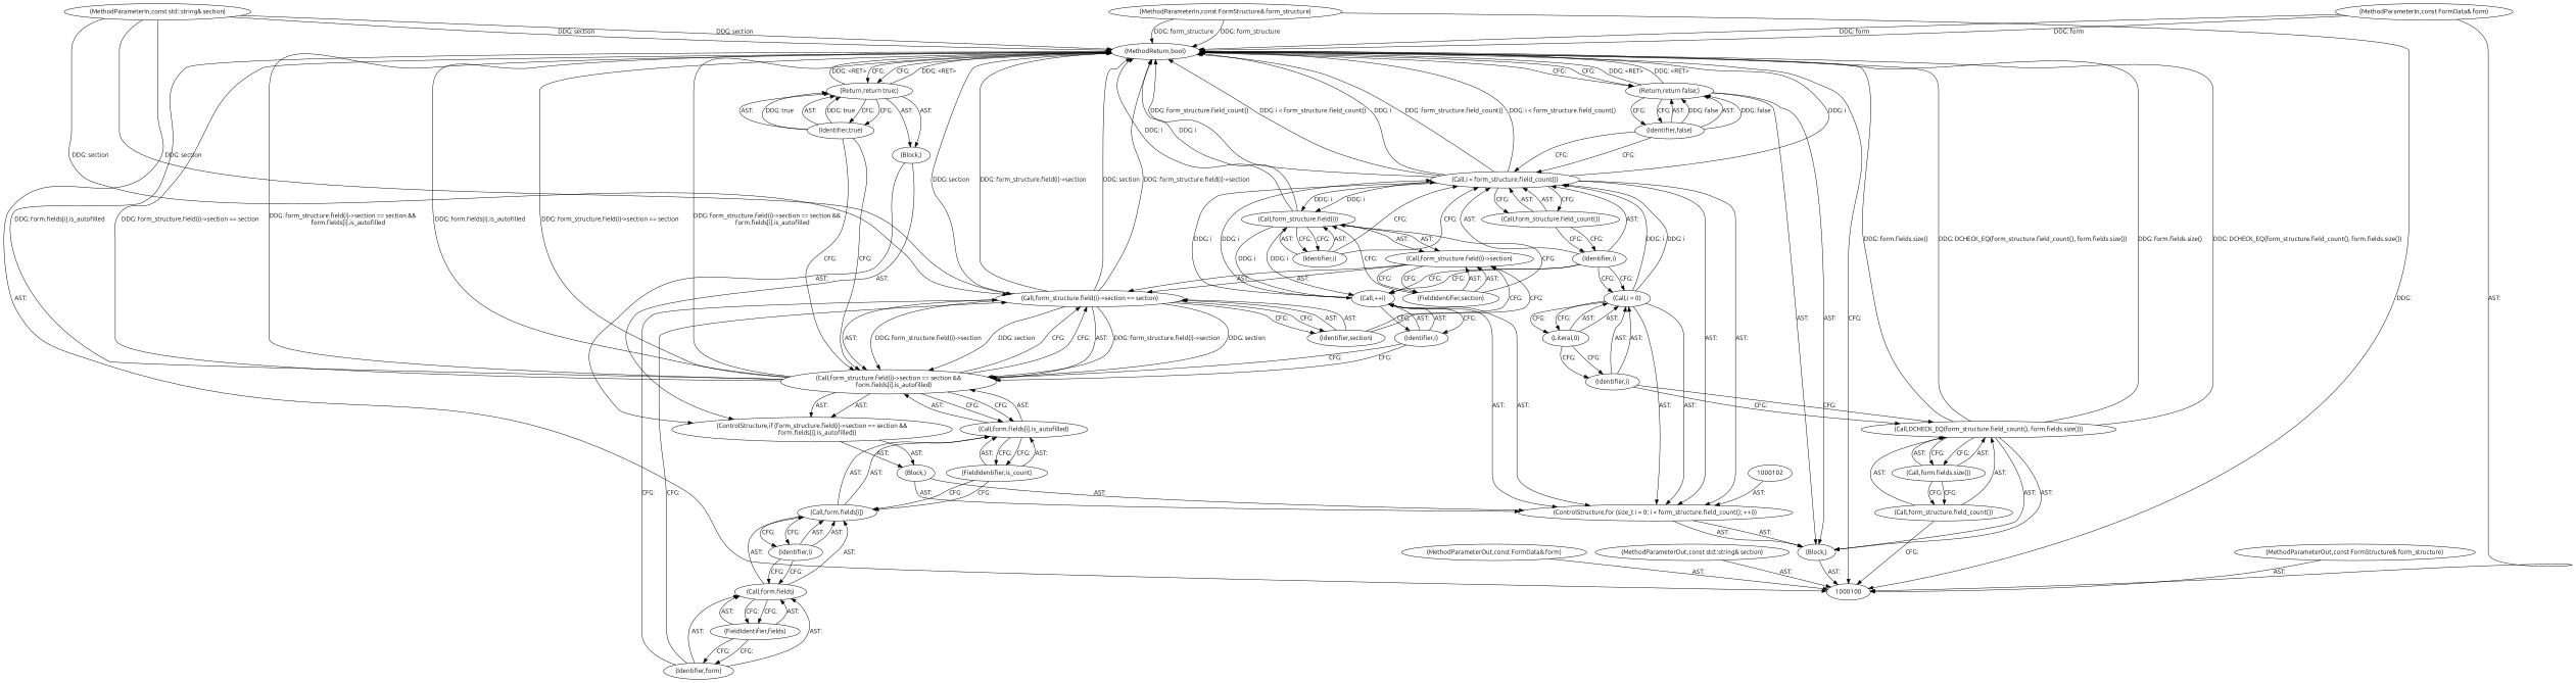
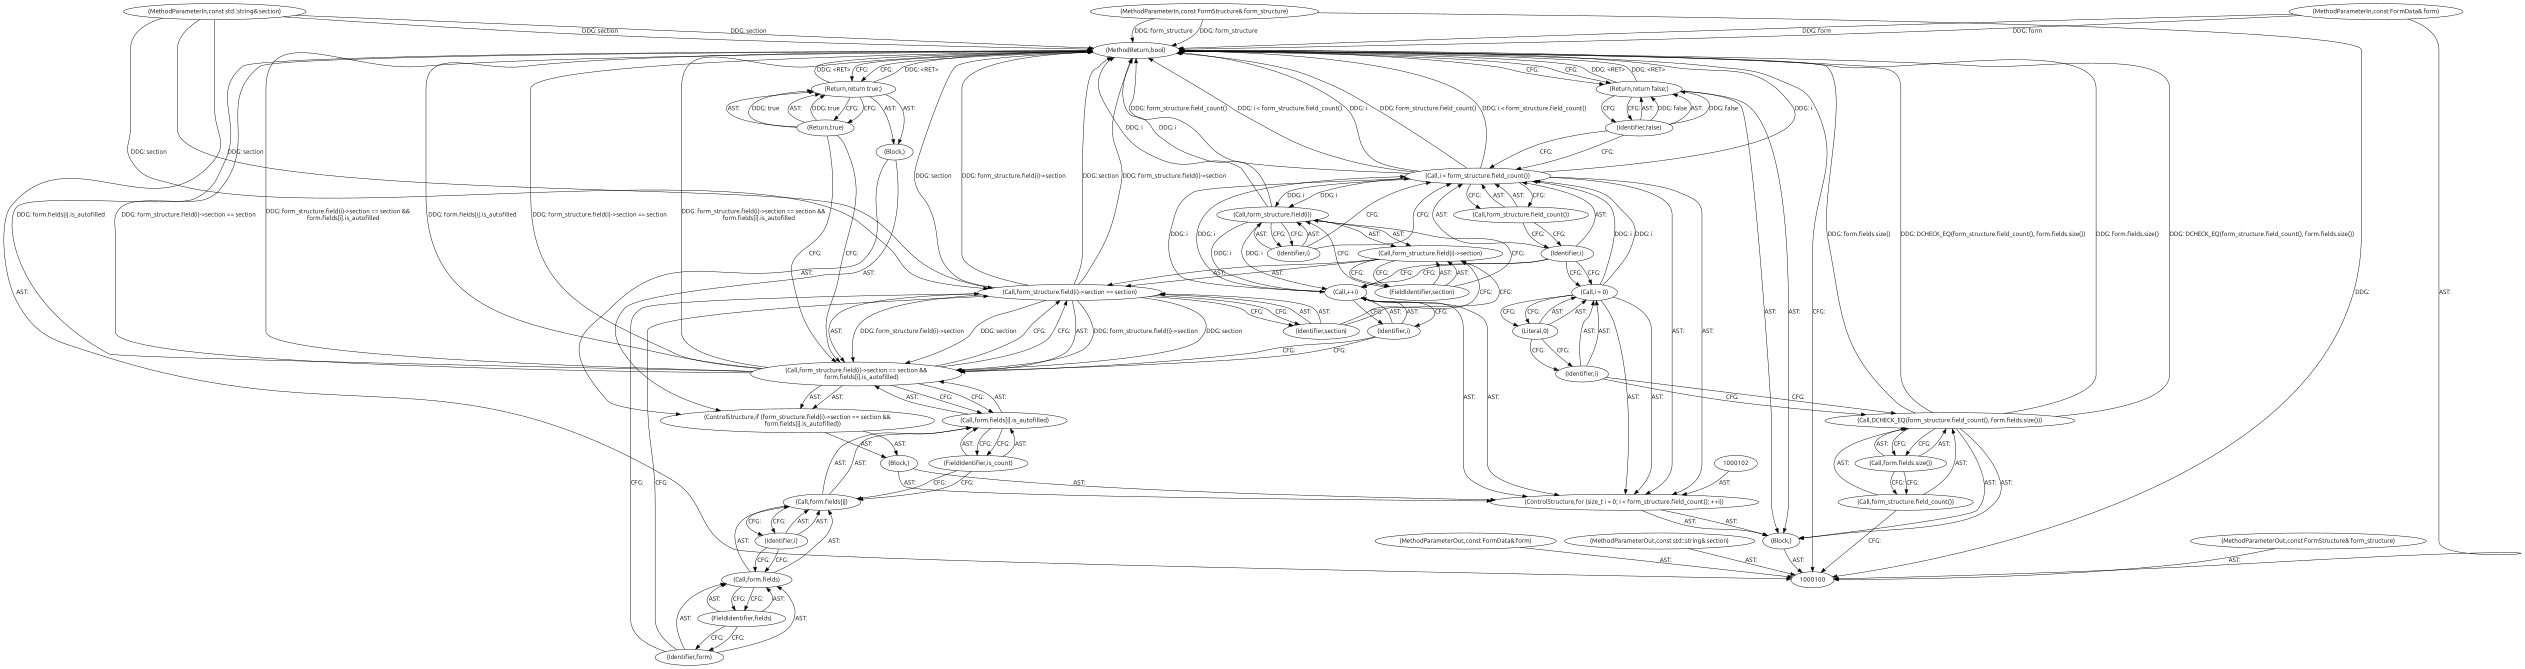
  digraph {
    fontname=Ubuntu
    node [fontname=Ubuntu]
    edge [fontname=Ubuntu]
    n1 [label="(MethodReturn,bool)"]
    n2 [label="(Return,return false;)"]
    n3 [label="(Return,return true;)"]
    1000100
    n5 [label="(Identifier,false)"]
    n6 [label="(Block,)"]
    n7 [label="(Block,)"]
-   n8 [label="(Identifier,true)"]
+   n8 [label="(Return,true)"]
    n9 [label="(MethodParameterIn,const FormStructure& form_structure)"]
    n10 [label="(MethodParameterOut,const FormStructure& form_structure)"]
    n11 [label="(Call,i < form_structure.field_count())"]
    n12 [label="(ControlStructure,for (size_t i = 0; i < form_structure.field_count(); ++i))"]
    n13 [label="(Call,form_structure.field_count())"]
    n14 [label="(Call,form_structure.field(i))"]
    n15 [label="(MethodParameterIn,const FormData& form)"]
    n16 [label="(MethodParameterOut,const FormData& form)"]
    n17 [label="(MethodParameterIn,const std::string& section)"]
    n18 [label="(Call,form_structure.field(i)->section == section)"]
    n19 [label="(Call,form_structure.field(i)->section == section &&\n        form.fields[i].is_autofilled)"]
    n20 [label="(Identifier,section)"]
    n21 [label="(MethodParameterOut,const std::string& section)"]
    n22 [label="(Call,form_structure.field_count())"]
    n23 [label="(Call,DCHECK_EQ(form_structure.field_count(), form.fields.size()))"]
    n24 [label="(Call,form.fields.size())"]
    n25 [label="(Call,i = 0)"]
    n26 [label="(Literal,0)"]
    n27 [label="(Identifier,i)"]
    n28 [label="(Identifier,i)"]
    n29 [label="(Call,++i)"]
    n30 [label="(Identifier,i)"]
    n31 [label="(Call,form_structure.field(i)->section)"]
    n32 [label="(Identifier,i)"]
    n33 [label="(ControlStructure,if (form_structure.field(i)->section == section &&\n        form.fields[i].is_autofilled))"]
    n34 [label="(Call,form.fields[i].is_autofilled)"]
    n35 [label="(Block,)"]
    n36 [label="(FieldIdentifier,section)"]
    n37 [label="(FieldIdentifier,is_count)"]
    n38 [label="(FieldIdentifier,fields)"]
    n39 [label="(Call,form.fields)"]
    n40 [label="(Identifier,form)"]
    n41 [label="(Call,form.fields[i])"]
    n42 [label="(Identifier,i)"]
    n43 [label=1000102]
    n1 -> n2 [label="CFG: "]
    n1 -> n2 [label="CFG: "]
    n1 -> n3 [label="CFG: "]
    n1 -> n3 [label="CFG: "]
    n1 -> 1000100 [label="CFG: "]
    n2 -> n1 [label="DDG: <RET>"]
    n2 -> n1 [label="DDG: <RET>"]
    n2 -> n5 [label="CFG: "]
    n2 -> n5 [label="CFG: "]
    n2 -> n6 [label="AST: "]
    n2 -> n6 [label="AST: "]
    n3 -> n1 [label="DDG: <RET>"]
    n3 -> n1 [label="DDG: <RET>"]
    n3 -> n7 [label="AST: "]
    n3 -> n7 [label="AST: "]
    n3 -> n8 [label="CFG: "]
    n3 -> n8 [label="CFG: "]
    n5 -> n2 [label="AST: "]
    n5 -> n2 [label="DDG: false"]
    n5 -> n2 [label="AST: "]
    n5 -> n2 [label="DDG: false"]
    n5 -> n11 [label="CFG: "]
    n5 -> n11 [label="CFG: "]
    n6 -> 1000100 [label="AST: "]
    n7 -> n33 [label="AST: "]
    n7 -> n33 [label="AST: "]
    n8 -> n3 [label="AST: "]
    n8 -> n3 [label="DDG: true"]
    n8 -> n3 [label="AST: "]
    n8 -> n3 [label="DDG: true"]
    n8 -> n19 [label="CFG: "]
    n8 -> n19 [label="CFG: "]
    n9 -> n1 [label="DDG: form_structure"]
    n9 -> n1 [label="DDG: form_structure"]
    n9 -> 1000100 [label="DDG: "]
    n10 -> 1000100 [label="AST: "]
    n11 -> n1 [label="DDG: i"]
    n11 -> n1 [label="DDG: form_structure.field_count()"]
    n11 -> n1 [label="DDG: i < form_structure.field_count()"]
    n11 -> n1 [label="DDG: i"]
    n11 -> n1 [label="DDG: form_structure.field_count()"]
    n11 -> n1 [label="DDG: i < form_structure.field_count()"]
    n11 -> n12 [label="AST: "]
    n11 -> n12 [label="AST: "]
    n11 -> n13 [label="CFG: "]
    n11 -> n13 [label="CFG: "]
    n11 -> n14 [label="DDG: i"]
    n11 -> n14 [label="DDG: i"]
    n12 -> n6 [label="AST: "]
    n12 -> n6 [label="AST: "]
    n13 -> n11 [label="AST: "]
    n13 -> n11 [label="AST: "]
    n13 -> n28 [label="CFG: "]
    n13 -> n28 [label="CFG: "]
    n14 -> n1 [label="DDG: i"]
    n14 -> n1 [label="DDG: i"]
    n14 -> n29 [label="DDG: i"]
    n14 -> n29 [label="DDG: i"]
    n14 -> n30 [label="CFG: "]
    n14 -> n30 [label="CFG: "]
    n14 -> n31 [label="AST: "]
    n14 -> n31 [label="AST: "]
    n15 -> n1 [label="DDG: form"]
    n15 -> n1 [label="DDG: form"]
    n15 -> 1000100 [label="AST: "]
    n16 -> 1000100 [label="AST: "]
    n17 -> n1 [label="DDG: section"]
    n17 -> n1 [label="DDG: section"]
    n17 -> 1000100 [label="AST: "]
    n17 -> n18 [label="DDG: section"]
    n17 -> n18 [label="DDG: section"]
    n18 -> n1 [label="DDG: section"]
    n18 -> n1 [label="DDG: form_structure.field(i)->section"]
    n18 -> n1 [label="DDG: section"]
    n18 -> n1 [label="DDG: form_structure.field(i)->section"]
    n18 -> n19 [label="AST: "]
    n18 -> n19 [label="DDG: form_structure.field(i)->section"]
    n18 -> n19 [label="DDG: section"]
    n18 -> n19 [label="AST: "]
    n18 -> n19 [label="DDG: form_structure.field(i)->section"]
    n18 -> n19 [label="DDG: section"]
    n18 -> n20 [label="CFG: "]
    n18 -> n20 [label="CFG: "]
    n19 -> n1 [label="DDG: form.fields[i].is_autofilled"]
    n19 -> n1 [label="DDG: form_structure.field(i)->section == section"]
    n19 -> n1 [label="DDG: form_structure.field(i)->section == section &&\n        form.fields[i].is_autofilled"]
    n19 -> n1 [label="DDG: form.fields[i].is_autofilled"]
    n19 -> n1 [label="DDG: form_structure.field(i)->section == section"]
    n19 -> n1 [label="DDG: form_structure.field(i)->section == section &&\n        form.fields[i].is_autofilled"]
    n19 -> n18 [label="CFG: "]
    n19 -> n18 [label="CFG: "]
    n19 -> n33 [label="AST: "]
    n19 -> n33 [label="AST: "]
    n19 -> n34 [label="CFG: "]
    n19 -> n34 [label="CFG: "]
    n20 -> n18 [label="AST: "]
    n20 -> n18 [label="AST: "]
    n20 -> n31 [label="CFG: "]
    n20 -> n31 [label="CFG: "]
    n21 -> 1000100 [label="AST: "]
    n22 -> 1000100 [label="CFG: "]
    n22 -> n23 [label="AST: "]
    n22 -> n23 [label="AST: "]
    n23 -> n1 [label="DDG: form.fields.size()"]
    n23 -> n1 [label="DDG: DCHECK_EQ(form_structure.field_count(), form.fields.size())"]
    n23 -> n1 [label="DDG: form.fields.size()"]
    n23 -> n1 [label="DDG: DCHECK_EQ(form_structure.field_count(), form.fields.size())"]
    n23 -> n6 [label="AST: "]
    n23 -> n6 [label="AST: "]
    n23 -> n24 [label="CFG: "]
    n23 -> n24 [label="CFG: "]
    n24 -> n22 [label="CFG: "]
    n24 -> n22 [label="CFG: "]
    n24 -> n23 [label="AST: "]
    n24 -> n23 [label="AST: "]
    n25 -> n11 [label="DDG: i"]
    n25 -> n11 [label="DDG: i"]
    n25 -> n12 [label="AST: "]
    n25 -> n12 [label="AST: "]
    n25 -> n26 [label="CFG: "]
    n25 -> n26 [label="CFG: "]
    n26 -> n25 [label="AST: "]
    n26 -> n25 [label="AST: "]
    n26 -> n27 [label="CFG: "]
    n26 -> n27 [label="CFG: "]
    n27 -> n23 [label="CFG: "]
    n27 -> n23 [label="CFG: "]
    n27 -> n25 [label="AST: "]
    n27 -> n25 [label="AST: "]
    n28 -> n11 [label="AST: "]
    n28 -> n11 [label="AST: "]
    n28 -> n25 [label="CFG: "]
    n28 -> n25 [label="CFG: "]
    n28 -> n29 [label="CFG: "]
    n28 -> n29 [label="CFG: "]
    n29 -> n11 [label="DDG: i"]
    n29 -> n11 [label="DDG: i"]
    n29 -> n12 [label="AST: "]
    n29 -> n12 [label="AST: "]
    n29 -> n32 [label="CFG: "]
    n29 -> n32 [label="CFG: "]
    n30 -> n11 [label="CFG: "]
    n30 -> n11 [label="CFG: "]
    n30 -> n14 [label="AST: "]
    n30 -> n14 [label="AST: "]
    n31 -> n18 [label="AST: "]
    n31 -> n18 [label="AST: "]
    n31 -> n36 [label="CFG: "]
    n31 -> n36 [label="CFG: "]
    n32 -> n19 [label="CFG: "]
    n32 -> n19 [label="CFG: "]
    n32 -> n29 [label="AST: "]
    n32 -> n29 [label="AST: "]
    n33 -> n35 [label="AST: "]
    n33 -> n35 [label="AST: "]
    n34 -> n19 [label="AST: "]
    n34 -> n19 [label="AST: "]
    n34 -> n37 [label="CFG: "]
    n34 -> n37 [label="CFG: "]
    n35 -> n12 [label="AST: "]
    n35 -> n12 [label="AST: "]
    n36 -> n14 [label="CFG: "]
    n36 -> n14 [label="CFG: "]
    n36 -> n31 [label="AST: "]
    n36 -> n31 [label="AST: "]
    n37 -> n34 [label="AST: "]
    n37 -> n34 [label="AST: "]
    n37 -> n41 [label="CFG: "]
    n37 -> n41 [label="CFG: "]
    n38 -> n39 [label="AST: "]
    n38 -> n39 [label="AST: "]
    n38 -> n40 [label="CFG: "]
    n38 -> n40 [label="CFG: "]
    n39 -> n38 [label="CFG: "]
    n39 -> n38 [label="CFG: "]
    n39 -> n41 [label="AST: "]
    n39 -> n41 [label="AST: "]
    n40 -> n18 [label="CFG: "]
    n40 -> n18 [label="CFG: "]
    n40 -> n39 [label="AST: "]
    n40 -> n39 [label="AST: "]
    n41 -> n34 [label="AST: "]
    n41 -> n34 [label="AST: "]
    n41 -> n42 [label="CFG: "]
    n41 -> n42 [label="CFG: "]
    n42 -> n39 [label="CFG: "]
    n42 -> n39 [label="CFG: "]
    n42 -> n41 [label="AST: "]
    n42 -> n41 [label="AST: "]
    n43 -> n12 [label="AST: "]
  }
